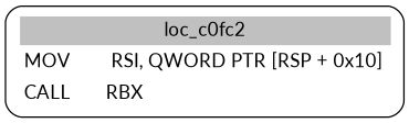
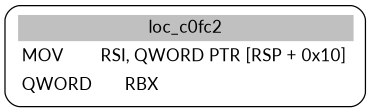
  digraph {
    fontname=Lato
-   n1 [fontname=Lato label=<<table border="0" cellborder="0" cellpadding="3"><tr><td align="center" colspan="2" bgcolor="grey">loc_c0fc2</td></tr><tr><td align="left">MOV        RSI, QWORD PTR [RSP + 0x10]</td></tr><tr><td align="left">CALL       RBX</td></tr></table>> shape=Mrecord]
+   n1 [fontname=Lato label=<<table border="0" cellborder="0" cellpadding="3"><tr><td align="center" colspan="2" bgcolor="grey">loc_c0fc2</td></tr><tr><td align="left">MOV        RSI, QWORD PTR [RSP + 0x10]</td></tr><tr><td align="left">QWORD       RBX</td></tr></table>> shape=Mrecord]
  }
